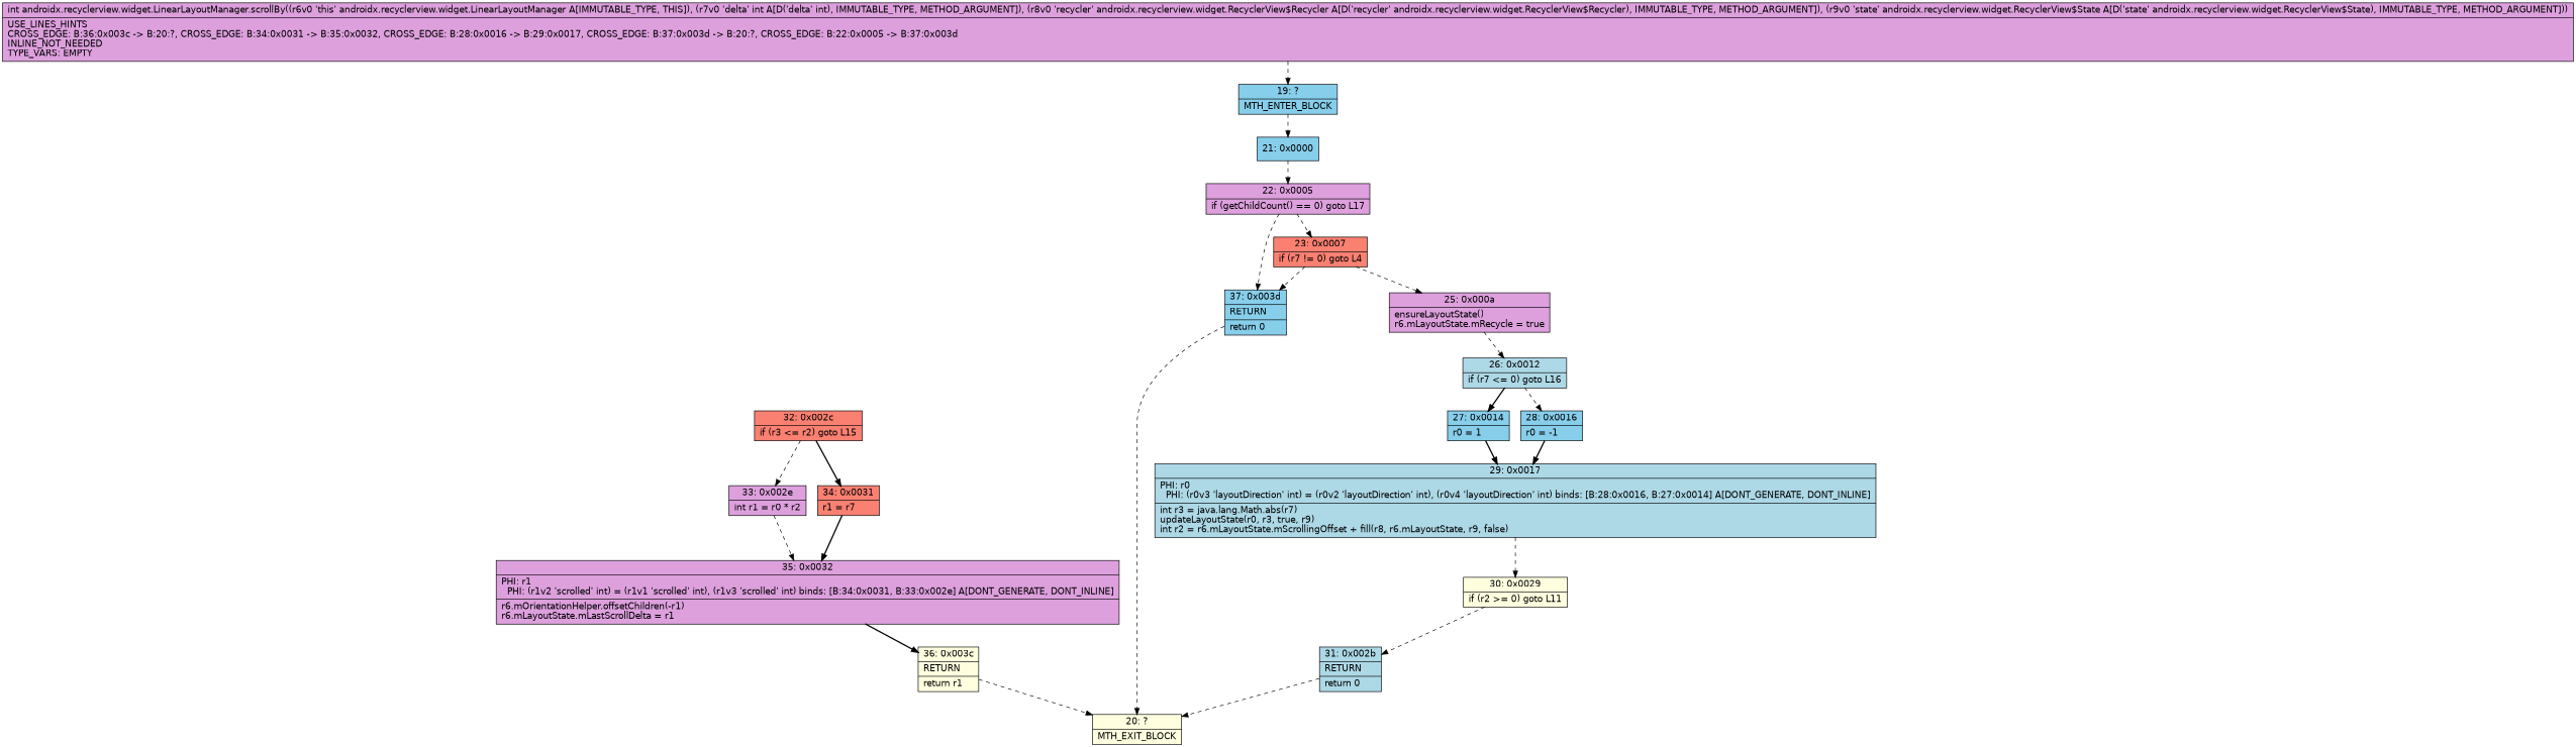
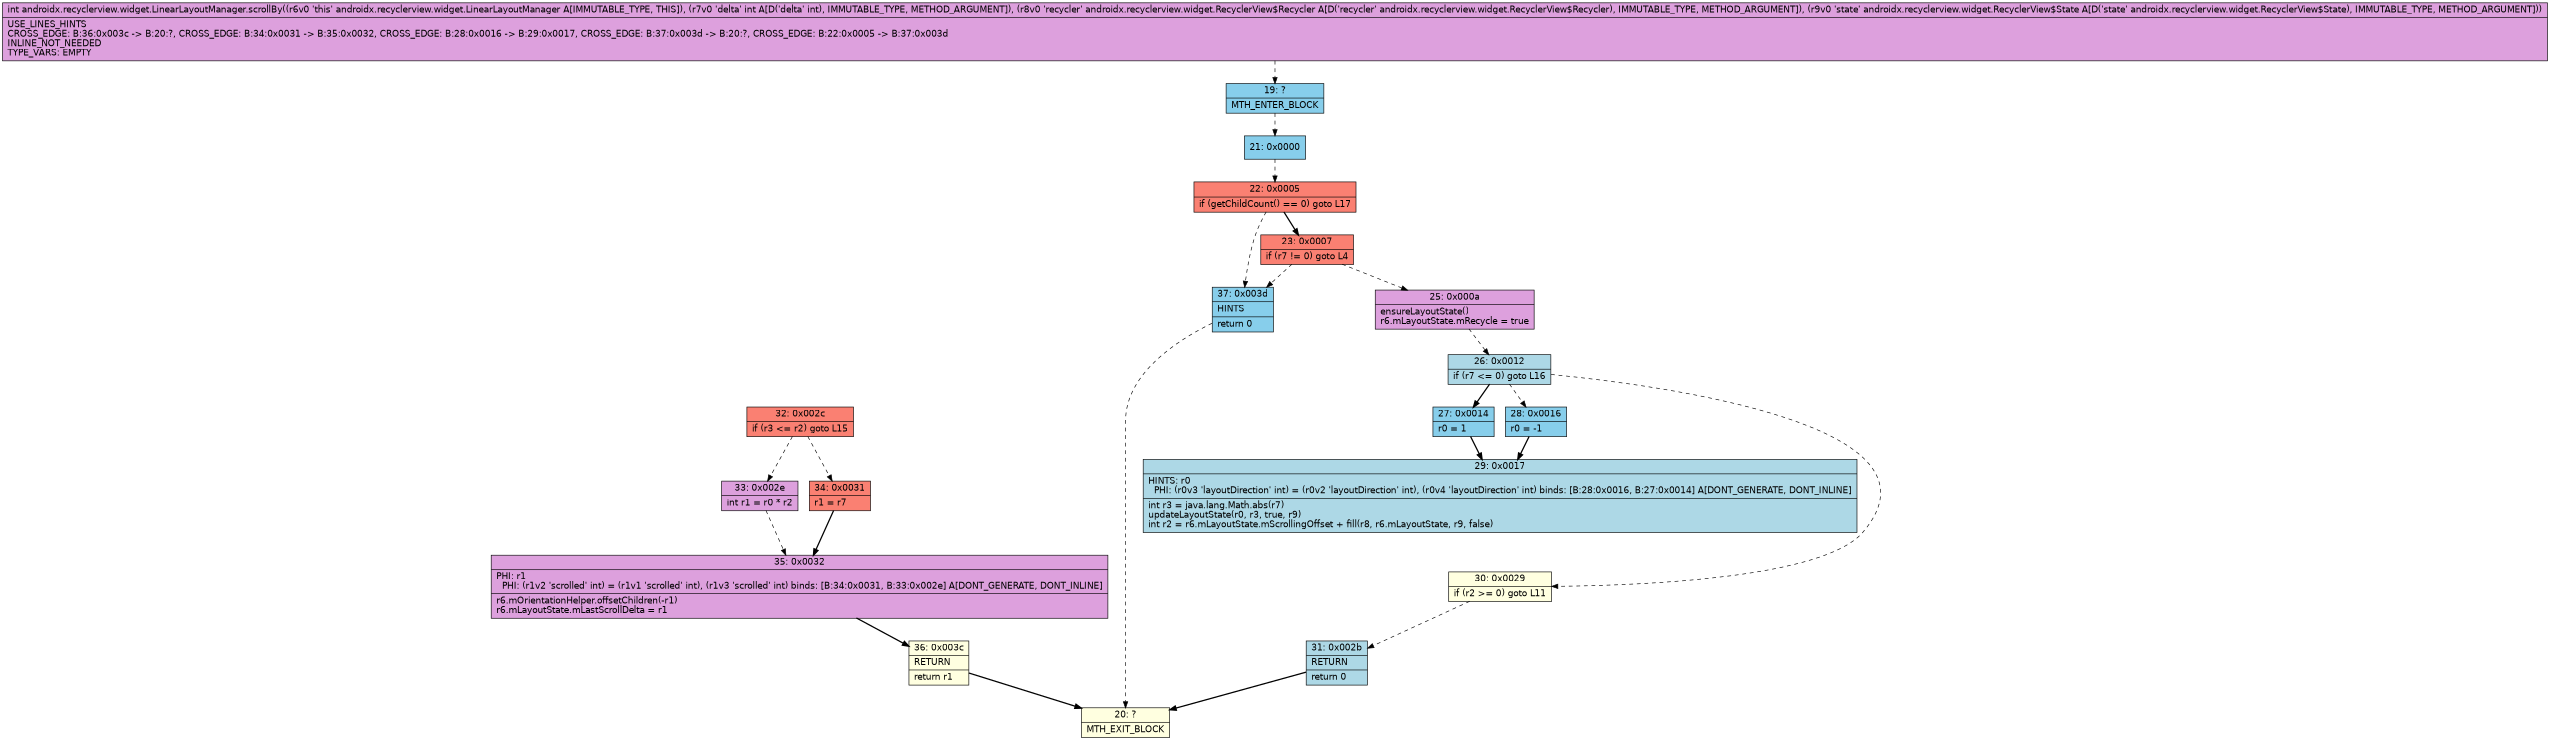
  digraph {
    fontname="DejaVu Sans"
    node [fillcolor=skyblue fontname="DejaVu Sans" shape=record style=filled]
    edge [fontname="DejaVu Sans" style=dashed]
    n1 [label="{19\:\ ?|MTH_ENTER_BLOCK\l}"]
    n2 [label="{21\:\ 0x0000}"]
-   n3 [fillcolor=plum label="{22\:\ 0x0005|if (getChildCount() == 0) goto L17\l}"]
+   n3 [fillcolor=salmon label="{22\:\ 0x0005|if (getChildCount() == 0) goto L17\l}"]
    n4 [fillcolor=salmon label="{23\:\ 0x0007|if (r7 != 0) goto L4\l}"]
-   n5 [label="{37\:\ 0x003d|RETURN\l|return 0\l}"]
+   n5 [label="{37\:\ 0x003d|HINTS\l|return 0\l}"]
    n6 [fillcolor=plum label="{25\:\ 0x000a|ensureLayoutState()\lr6.mLayoutState.mRecycle = true\l}"]
    n7 [fillcolor=lightyellow label="{20\:\ ?|MTH_EXIT_BLOCK\l}"]
    n8 [fillcolor=lightblue label="{26\:\ 0x0012|if (r7 \<= 0) goto L16\l}"]
    n9 [label="{27\:\ 0x0014|r0 = 1\l}"]
    n10 [label="{28\:\ 0x0016|r0 = \-1\l}"]
-   n11 [fillcolor=lightblue label="{29\:\ 0x0017|PHI: r0 \l  PHI: (r0v3 'layoutDirection' int) = (r0v2 'layoutDirection' int), (r0v4 'layoutDirection' int) binds: [B:28:0x0016, B:27:0x0014] A[DONT_GENERATE, DONT_INLINE]\l|int r3 = java.lang.Math.abs(r7)\lupdateLayoutState(r0, r3, true, r9)\lint r2 = r6.mLayoutState.mScrollingOffset + fill(r8, r6.mLayoutState, r9, false)\l}"]
+   n11 [fillcolor=lightblue label="{29\:\ 0x0017|HINTS: r0 \l  PHI: (r0v3 'layoutDirection' int) = (r0v2 'layoutDirection' int), (r0v4 'layoutDirection' int) binds: [B:28:0x0016, B:27:0x0014] A[DONT_GENERATE, DONT_INLINE]\l|int r3 = java.lang.Math.abs(r7)\lupdateLayoutState(r0, r3, true, r9)\lint r2 = r6.mLayoutState.mScrollingOffset + fill(r8, r6.mLayoutState, r9, false)\l}"]
    n12 [fillcolor=lightyellow label="{30\:\ 0x0029|if (r2 \>= 0) goto L11\l}"]
    n13 [fillcolor=lightblue label="{31\:\ 0x002b|RETURN\l|return 0\l}"]
    n14 [fillcolor=salmon label="{32\:\ 0x002c|if (r3 \<= r2) goto L15\l}"]
    n15 [fillcolor=plum label="{33\:\ 0x002e|int r1 = r0 * r2\l}"]
    n16 [fillcolor=salmon label="{34\:\ 0x0031|r1 = r7\l}"]
    n17 [fillcolor=plum label="{35\:\ 0x0032|PHI: r1 \l  PHI: (r1v2 'scrolled' int) = (r1v1 'scrolled' int), (r1v3 'scrolled' int) binds: [B:34:0x0031, B:33:0x002e] A[DONT_GENERATE, DONT_INLINE]\l|r6.mOrientationHelper.offsetChildren(\-r1)\lr6.mLayoutState.mLastScrollDelta = r1\l}"]
    n18 [fillcolor=lightyellow label="{36\:\ 0x003c|RETURN\l|return r1\l}"]
    n19 [fillcolor=plum label="{int androidx.recyclerview.widget.LinearLayoutManager.scrollBy((r6v0 'this' androidx.recyclerview.widget.LinearLayoutManager A[IMMUTABLE_TYPE, THIS]), (r7v0 'delta' int A[D('delta' int), IMMUTABLE_TYPE, METHOD_ARGUMENT]), (r8v0 'recycler' androidx.recyclerview.widget.RecyclerView$Recycler A[D('recycler' androidx.recyclerview.widget.RecyclerView$Recycler), IMMUTABLE_TYPE, METHOD_ARGUMENT]), (r9v0 'state' androidx.recyclerview.widget.RecyclerView$State A[D('state' androidx.recyclerview.widget.RecyclerView$State), IMMUTABLE_TYPE, METHOD_ARGUMENT]))  | USE_LINES_HINTS\lCROSS_EDGE: B:36:0x003c \-\> B:20:?, CROSS_EDGE: B:34:0x0031 \-\> B:35:0x0032, CROSS_EDGE: B:28:0x0016 \-\> B:29:0x0017, CROSS_EDGE: B:37:0x003d \-\> B:20:?, CROSS_EDGE: B:22:0x0005 \-\> B:37:0x003d\lINLINE_NOT_NEEDED\lTYPE_VARS: EMPTY\l}"]
    n1 -> n2
    n2 -> n3
-   n3 -> n4
+   n3 -> n4 [style=bold]
    n3 -> n5
    n4 -> n5
    n4 -> n6
    n5 -> n7
    n6 -> n8
    n8 -> n9 [style=bold]
    n8 -> n10
    n9 -> n11 [style=bold]
    n10 -> n11 [style=bold]
-   n11 -> n12
+   n8 -> n12
    n12 -> n13
-   n13 -> n7
+   n13 -> n7 [style=bold]
    n14 -> n15
-   n14 -> n16 [style=bold]
+   n14 -> n16
    n15 -> n17
    n16 -> n17 [style=bold]
    n17 -> n18 [style=bold]
-   n18 -> n7
+   n18 -> n7 [style=bold]
    n19 -> n1
  }
